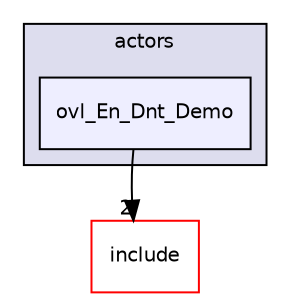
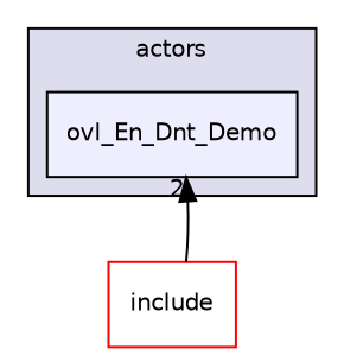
  digraph {
    compound=true
    node [fontname=Helvetica fontsize=10 shape=box style=filled]
    n1 [fillcolor="#eeeeff" label=ovl_En_Dnt_Demo pencolor=black]
    n2 [color=red fillcolor=white label=include]
    subgraph cluster_1 {
      bgcolor="#ddddee"
      fontname=Helvetica
      fontsize=10
      label=actors
      pencolor=black
      n1
    }
-   n1 -> n2 [headlabel=2 labeldistance=1.5 labelfontname=Helvetica labelfontsize=10]
+   n2 -> n1 [headlabel=2 labeldistance=1.5 labelfontname=Helvetica labelfontsize=10]
  }
